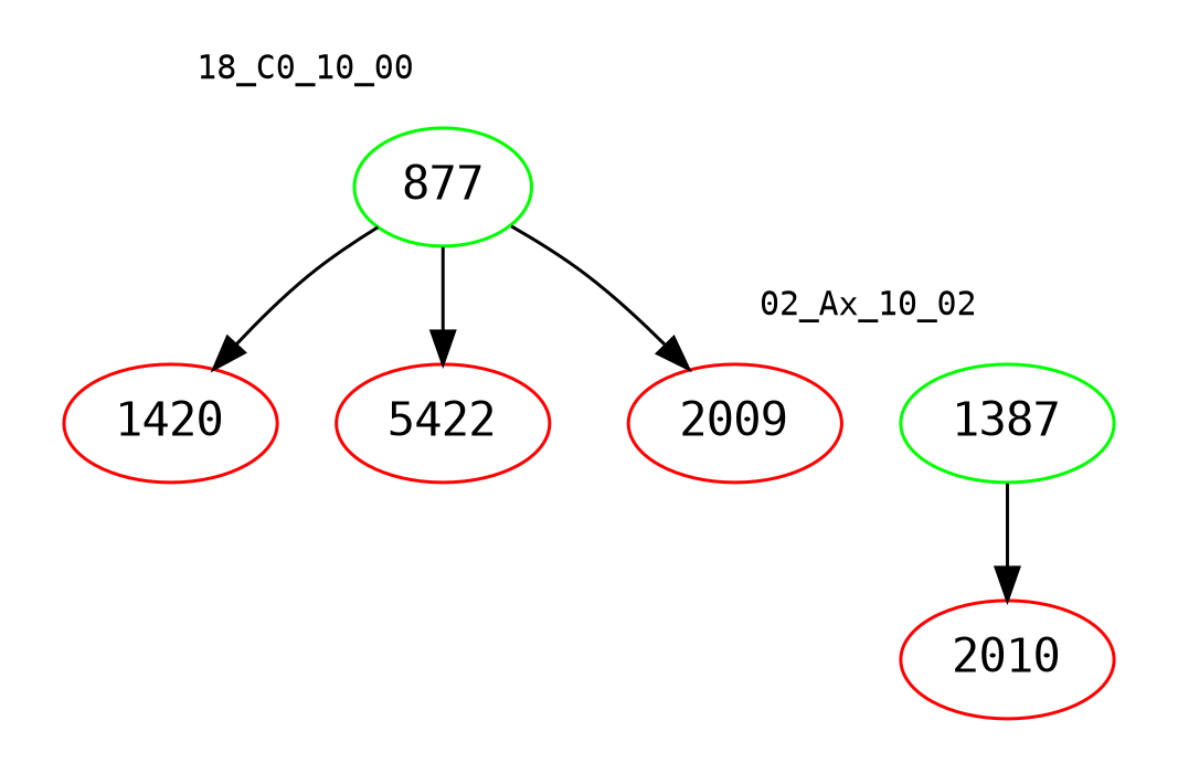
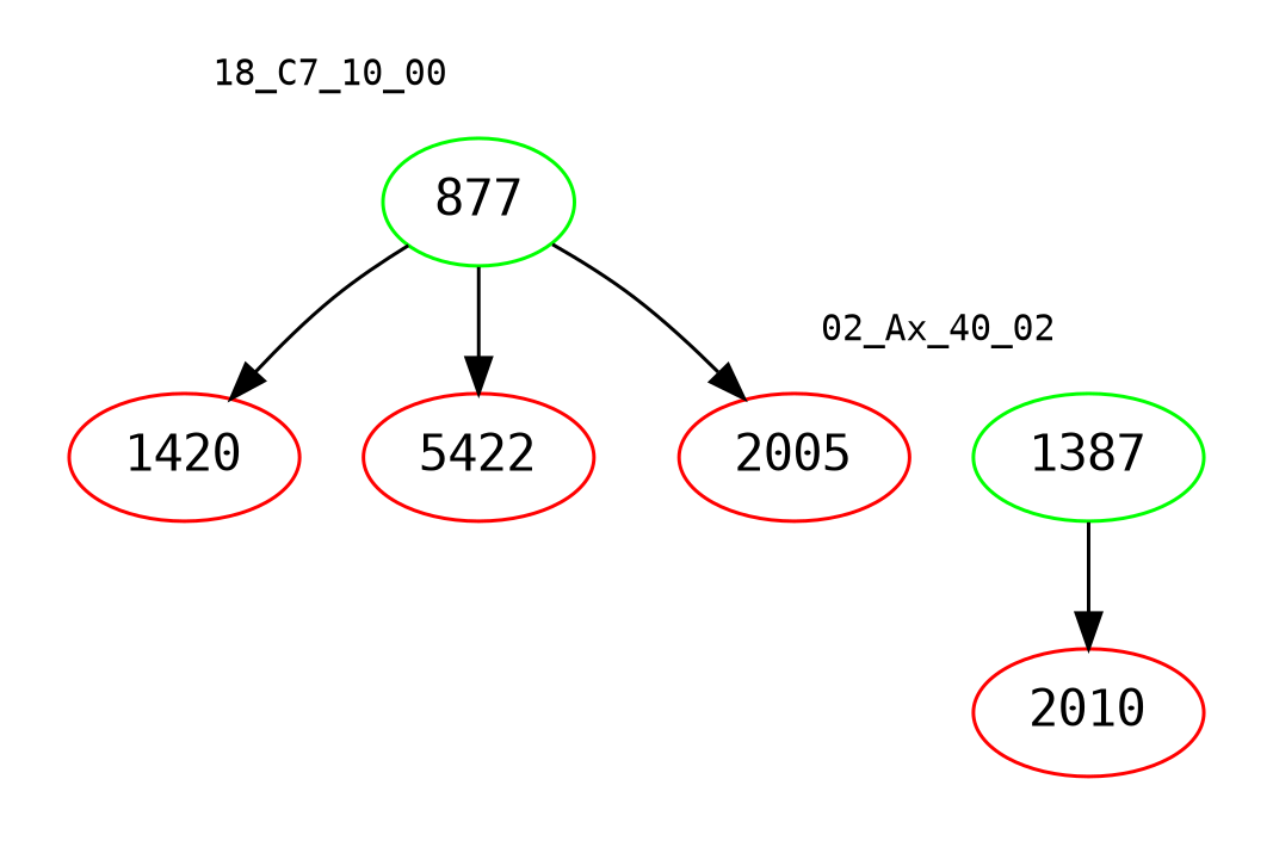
  digraph {
    fontname="DejaVu Sans Mono"
    node [color=red fontname="DejaVu Sans Mono"]
    edge [color=black fontname="DejaVu Sans Mono"]
    n1 [color=green label=1387]
-   n2 [label=2009]
+   n2 [label=2005]
    n3 [label=2010]
    n4 [color=green label=877]
    n5 [label=1420]
    n6 [label=5422]
    subgraph cluster_1 {
      color=white
      fontsize=10
-     label="02_Ax_10_02"
+     label="02_Ax_40_02"
      n1
      n2
      n3
    }
    subgraph cluster_2 {
      color=white
      fontsize=10
-     label="18_C0_10_00"
+     label="18_C7_10_00"
      n4
      n5
      n6
    }
    n1 -> n3
    n4 -> n2
    n4 -> n5
    n4 -> n6
  }
